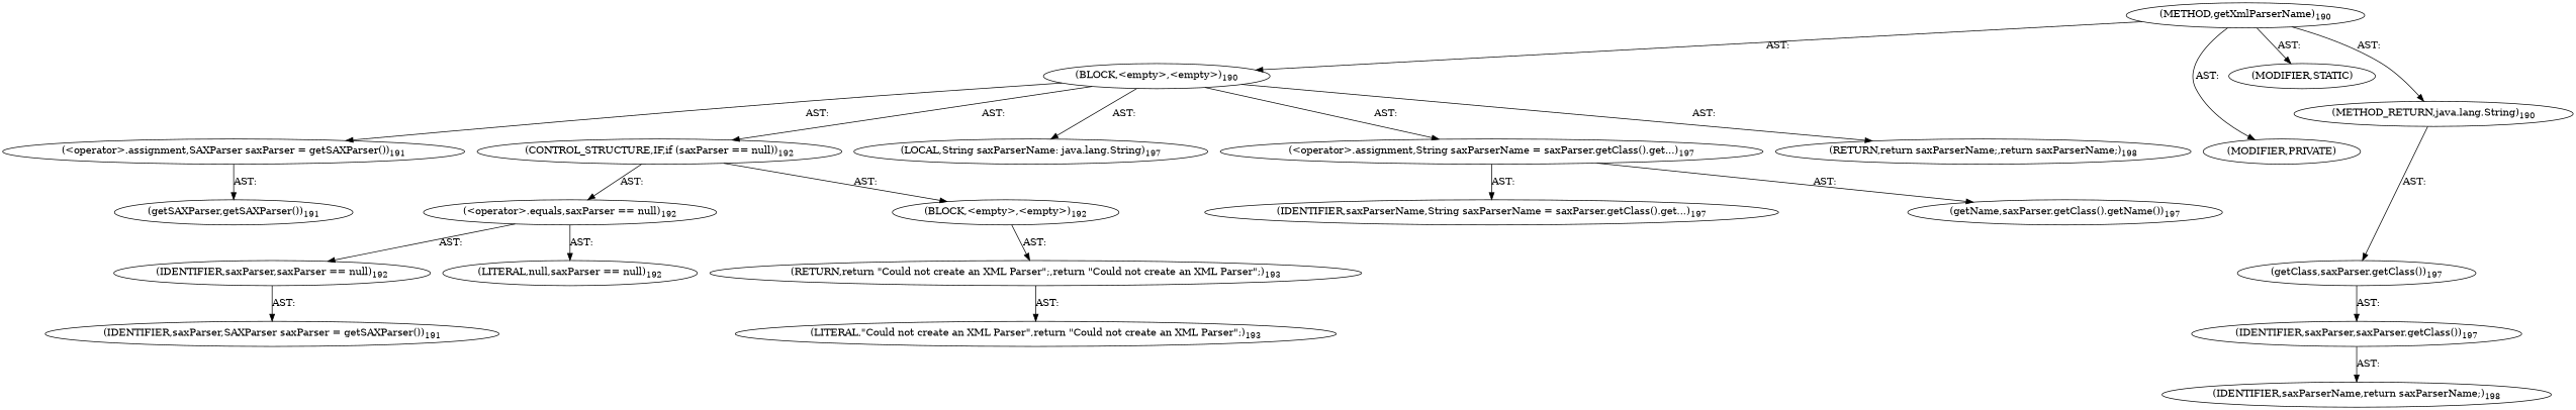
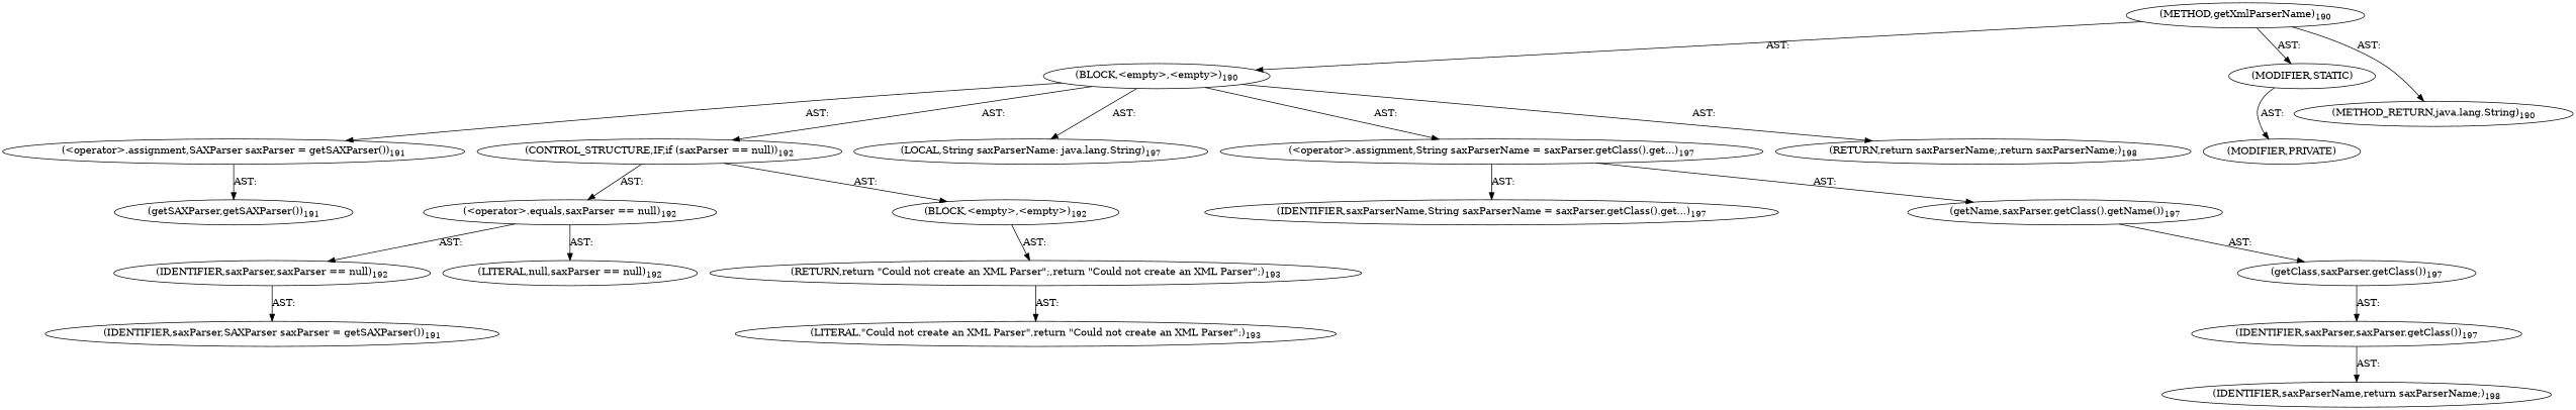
  digraph {
    n1 [label=<(METHOD,getXmlParserName)<SUB>190</SUB>>]
    n2 [label=<(BLOCK,&lt;empty&gt;,&lt;empty&gt;)<SUB>190</SUB>>]
    n3 [label=<(MODIFIER,PRIVATE)>]
    n4 [label=<(MODIFIER,STATIC)>]
    n5 [label=<(METHOD_RETURN,java.lang.String)<SUB>190</SUB>>]
    n6 [label=<(&lt;operator&gt;.assignment,SAXParser saxParser = getSAXParser())<SUB>191</SUB>>]
    n7 [label=<(CONTROL_STRUCTURE,IF,if (saxParser == null))<SUB>192</SUB>>]
    n8 [label=<(LOCAL,String saxParserName: java.lang.String)<SUB>197</SUB>>]
    n9 [label=<(&lt;operator&gt;.assignment,String saxParserName = saxParser.getClass().get...)<SUB>197</SUB>>]
    n10 [label=<(RETURN,return saxParserName;,return saxParserName;)<SUB>198</SUB>>]
    n11 [label=<(getSAXParser,getSAXParser())<SUB>191</SUB>>]
    n12 [label=<(&lt;operator&gt;.equals,saxParser == null)<SUB>192</SUB>>]
    n13 [label=<(BLOCK,&lt;empty&gt;,&lt;empty&gt;)<SUB>192</SUB>>]
    n14 [label=<(IDENTIFIER,saxParserName,String saxParserName = saxParser.getClass().get...)<SUB>197</SUB>>]
    n15 [label=<(getName,saxParser.getClass().getName())<SUB>197</SUB>>]
    n16 [label=<(IDENTIFIER,saxParser,SAXParser saxParser = getSAXParser())<SUB>191</SUB>>]
    n17 [label=<(IDENTIFIER,saxParser,saxParser == null)<SUB>192</SUB>>]
    n18 [label=<(LITERAL,null,saxParser == null)<SUB>192</SUB>>]
    n19 [label=<(RETURN,return &quot;Could not create an XML Parser&quot;;,return &quot;Could not create an XML Parser&quot;;)<SUB>193</SUB>>]
    n20 [label=<(LITERAL,&quot;Could not create an XML Parser&quot;,return &quot;Could not create an XML Parser&quot;;)<SUB>193</SUB>>]
    n21 [label=<(getClass,saxParser.getClass())<SUB>197</SUB>>]
    n22 [label=<(IDENTIFIER,saxParser,saxParser.getClass())<SUB>197</SUB>>]
    n23 [label=<(IDENTIFIER,saxParserName,return saxParserName;)<SUB>198</SUB>>]
    n1 -> n2 [label="AST: "]
-   n1 -> n3 [label="AST: "]
+   n4 -> n3 [label="AST: "]
    n1 -> n4 [label="AST: "]
    n1 -> n5 [label="AST: "]
    n2 -> n6 [label="AST: "]
    n2 -> n7 [label="AST: "]
    n2 -> n8 [label="AST: "]
    n2 -> n9 [label="AST: "]
    n2 -> n10 [label="AST: "]
    n6 -> n11 [label="AST: "]
    n7 -> n12 [label="AST: "]
    n7 -> n13 [label="AST: "]
    n9 -> n14 [label="AST: "]
    n9 -> n15 [label="AST: "]
    n12 -> n17 [label="AST: "]
    n12 -> n18 [label="AST: "]
    n13 -> n19 [label="AST: "]
-   n5 -> n21 [label="AST: "]
+   n15 -> n21 [label="AST: "]
    n17 -> n16 [label="AST: "]
    n19 -> n20 [label="AST: "]
    n21 -> n22 [label="AST: "]
    n22 -> n23 [label="AST: "]
  }
